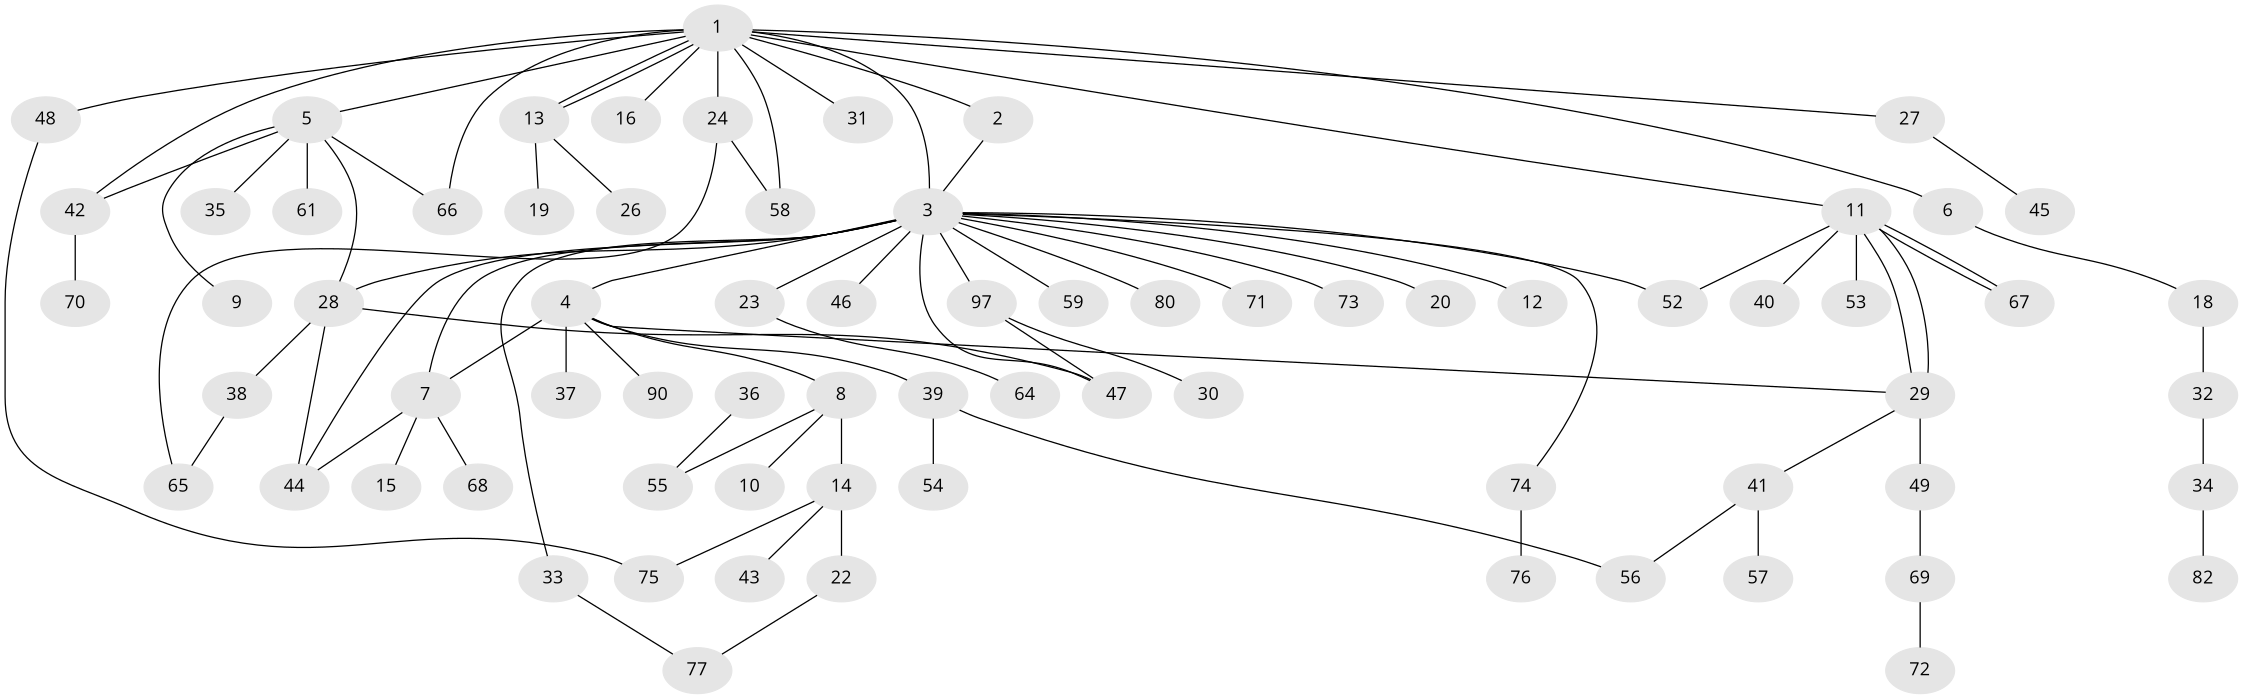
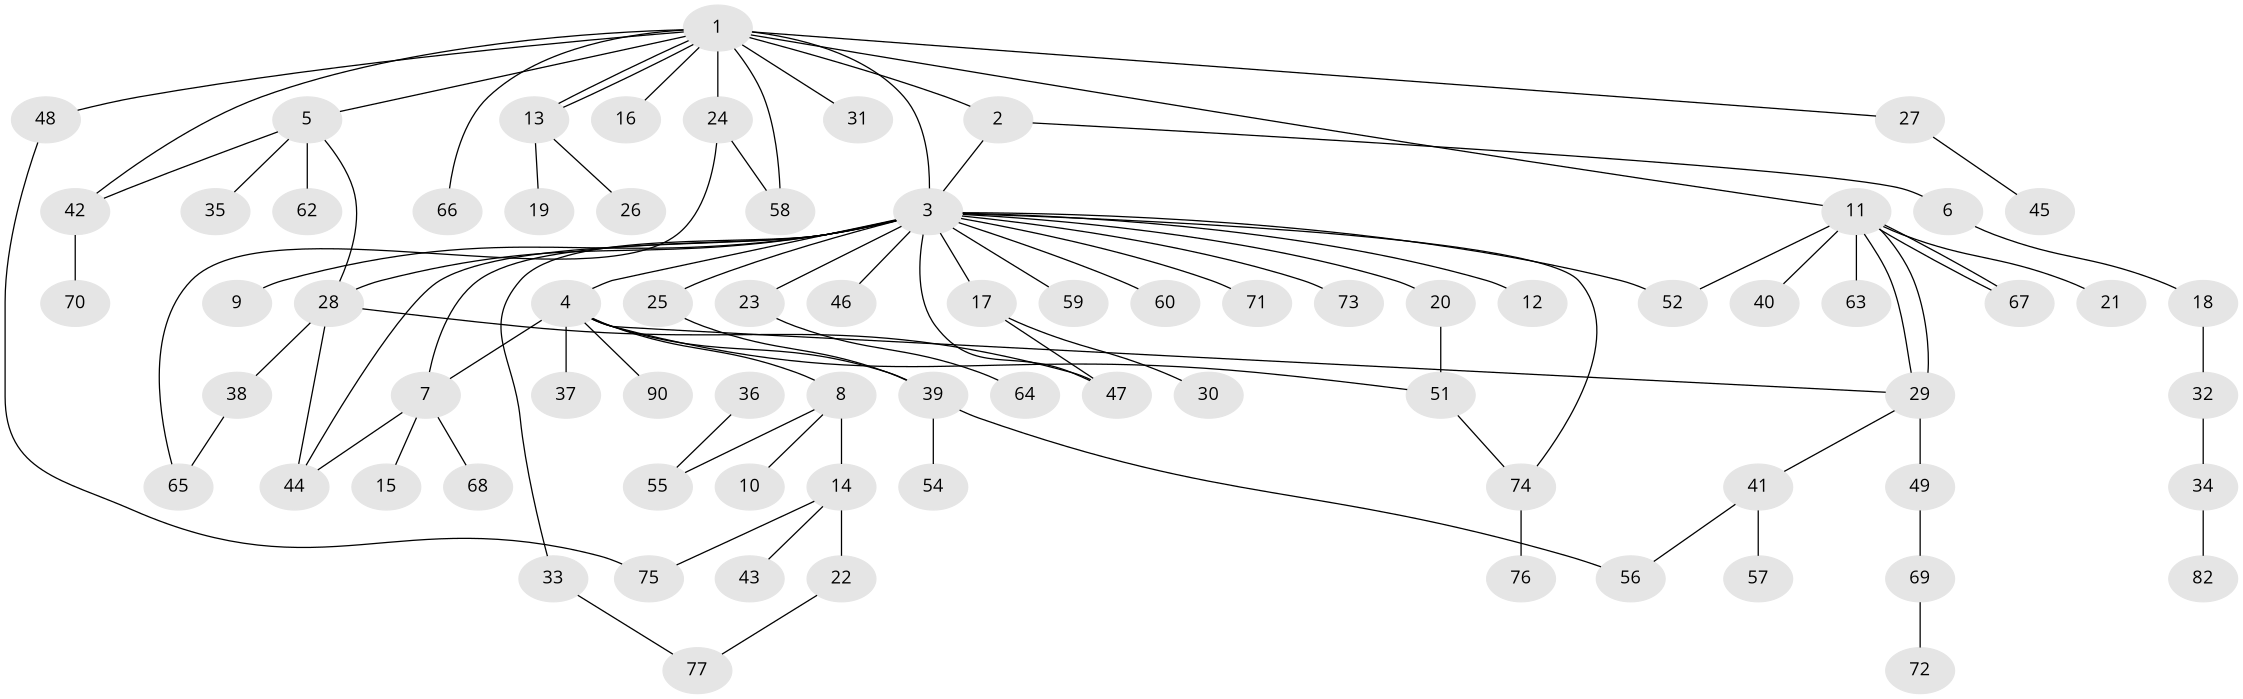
  graph {
    fontname="Open Sans"
    node [color=gray90 fontname="Open Sans" style=filled]
    edge [fontname="Open Sans"]
    1
    2
    3
    5
    11
    13
    16
    24
    27
    31
    42
    48
    58
    66
    6
    4
    7
    12
-   17 [label=97]
+   17
    20
    23
+   25
    28
    33
    44
    46
    47
    52
    59
-   60 [label=80]
+   60
    71
    73
    74
    9
    35
-   61
+   61 [label=62]
    29
+   21
    40
-   63 [label=53]
+   63
    67
    19
    26
    65
    45
    70
    75
    18
    8
    37
    39
    n52 [label=90]
+   51
    15
    68
    30
    64
    38
    77
    76
    10
    14
    55
    41
    49
    54
    56
    32
    22
    43
    34
    36
    57
    69
    n75 [label=82]
    72
    1 -- 2
    1 -- 3
    1 -- 5
    1 -- 11
    1 -- 13
    1 -- 13
    1 -- 16
    1 -- 24
    1 -- 27
    1 -- 31
    1 -- 42
    1 -- 48
    1 -- 58
    1 -- 66
    2 -- 3
-   1 -- 6
+   2 -- 6
    3 -- 4
    3 -- 7
    3 -- 12
    3 -- 17
    3 -- 20
    3 -- 23
+   3 -- 25
    3 -- 28
    3 -- 33
    3 -- 44
    3 -- 46
    3 -- 47
    3 -- 52
    3 -- 59
    3 -- 60
    3 -- 71
    3 -- 73
    3 -- 74
    5 -- 42
-   5 -- 66
    5 -- 28
-   5 -- 9
+   3 -- 9
    5 -- 35
    5 -- 61
    11 -- 52
    11 -- 29
    11 -- 29
+   11 -- 21
    11 -- 40
    11 -- 63
    11 -- 67
    11 -- 67
    13 -- 19
    13 -- 26
    24 -- 58
    24 -- 65
    27 -- 45
    42 -- 70
    48 -- 75
    6 -- 18
    4 -- 7
    4 -- 29
    4 -- 8
    4 -- 37
    4 -- 39
    4 -- n52
+   4 -- 51
    7 -- 44
    7 -- 15
    7 -- 68
    17 -- 47
    17 -- 30
+   20 -- 51
    23 -- 64
+   25 -- 39
    28 -- 44
    28 -- 47
    28 -- 38
    33 -- 77
    74 -- 76
    29 -- 41
    29 -- 49
    18 -- 32
    8 -- 10
    8 -- 14
    8 -- 55
    39 -- 54
    39 -- 56
+   51 -- 74
    38 -- 65
    14 -- 75
    14 -- 22
    14 -- 43
    41 -- 56
    41 -- 57
    49 -- 69
    32 -- 34
    22 -- 77
    34 -- n75
    36 -- 55
    69 -- 72
  }
